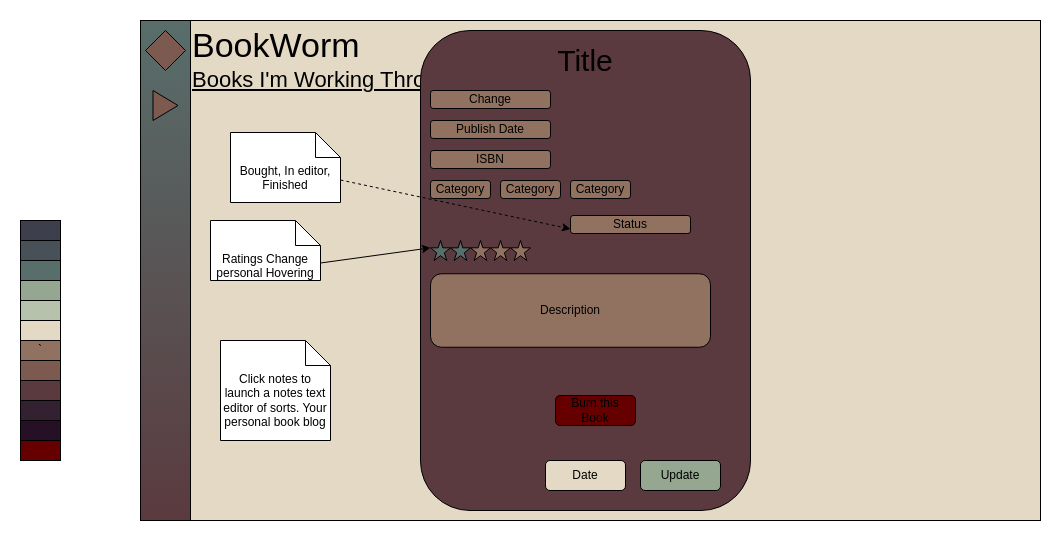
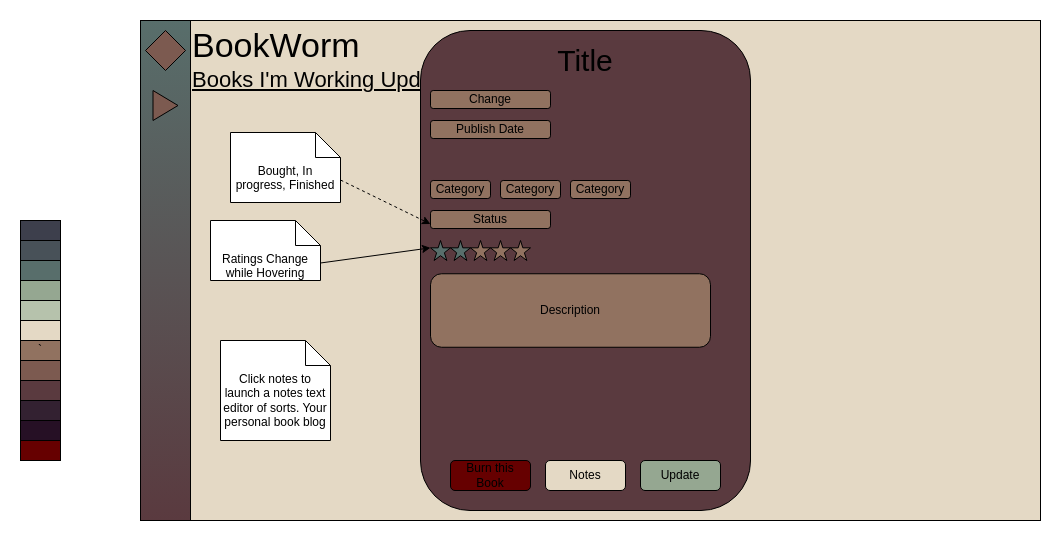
  <mxCell id="0" />
  <mxCell id="1" parent="0" />
  <mxCell id="2" value="" style="whiteSpace=wrap;html=1;fillColor=#E4D9C5;" vertex="1" parent="1"><mxGeometry x="140" y="20" width="900" height="500" as="geometry" /></mxCell>
  <mxCell id="3" value="" style="rounded=0;whiteSpace=wrap;html=1;fillColor=#586E6B;gradientColor=#5A3A3F;" vertex="1" parent="1"><mxGeometry x="140" y="20" width="50" height="500" as="geometry" /></mxCell>
  <mxCell id="4" value="&lt;font style=&quot;font-size: 34px&quot;&gt;BookWorm&lt;/font&gt;" style="text;html=1;strokeColor=none;fillColor=none;align=left;verticalAlign=middle;whiteSpace=wrap;rounded=0;" vertex="1" parent="1"><mxGeometry x="190" y="20" width="200" height="50" as="geometry" /></mxCell>
- <mxCell id="5" value="&lt;u style=&quot;font-size: 22px&quot;&gt;Books I'm Working Through&lt;/u&gt;" style="text;html=1;strokeColor=none;fillColor=none;align=left;verticalAlign=middle;whiteSpace=wrap;rounded=0;" vertex="1" parent="1"><mxGeometry x="190" y="70" width="300" height="20" as="geometry" /></mxCell>
+ <mxCell id="5" value="&lt;u style=&quot;font-size: 22px&quot;&gt;Books I'm Working Update&lt;/u&gt;" style="text;html=1;strokeColor=none;fillColor=none;align=left;verticalAlign=middle;whiteSpace=wrap;rounded=0;" vertex="1" parent="1"><mxGeometry x="190" y="70" width="300" height="20" as="geometry" /></mxCell>
  <mxCell id="6" value="" style="rounded=1;whiteSpace=wrap;html=1;fillColor=#5A3A3F;" vertex="1" parent="1"><mxGeometry x="420" y="30" width="330" height="480" as="geometry" /></mxCell>
  <mxCell id="7" value="&lt;font style=&quot;font-size: 30px&quot;&gt;Title&lt;/font&gt;" style="text;html=1;strokeColor=none;fillColor=none;align=center;verticalAlign=middle;whiteSpace=wrap;rounded=0;" vertex="1" parent="1"><mxGeometry x="485" y="50" width="200" height="20" as="geometry" /></mxCell>
  <mxCell id="8" value="Update" style="rounded=1;whiteSpace=wrap;html=1;fillColor=#95A791;" vertex="1" parent="1"><mxGeometry x="640" y="460" width="80" height="30" as="geometry" /></mxCell>
  <mxCell id="9" value="" style="rhombus;whiteSpace=wrap;html=1;fillColor=#7C5A50;" vertex="1" parent="1"><mxGeometry x="145" y="30" width="40" height="40" as="geometry" /></mxCell>
  <mxCell id="10" value="" style="triangle;whiteSpace=wrap;html=1;fillColor=#7C5A50;" vertex="1" parent="1"><mxGeometry x="152.5" y="90" width="25" height="30" as="geometry" /></mxCell>
  <mxCell id="11" value="" style="shape=image;html=1;verticalAlign=top;verticalLabelPosition=bottom;labelBackgroundColor=#7C5A50;imageAspect=0;aspect=fixed;image=https://cdn0.iconfinder.com/data/icons/neu-game/24/game_leaderboard_rank_ranking_competition-128.png;fillColor=#784B2E;labelBorderColor=#5A3A3F;fontColor=#7C5A50;" vertex="1" parent="1"><mxGeometry x="145" y="132" width="40" height="40" as="geometry" /></mxCell>
  <mxCell id="12" value="" style="rounded=0;whiteSpace=wrap;html=1;fillColor=#3d3f4c;" vertex="1" parent="1"><mxGeometry x="20" y="220" width="40" height="20" as="geometry" /></mxCell>
  <mxCell id="13" value="" style="rounded=0;whiteSpace=wrap;html=1;fillColor=#485158;" vertex="1" parent="1"><mxGeometry x="20" y="240" width="40" height="20" as="geometry" /></mxCell>
  <mxCell id="14" value="" style="rounded=0;whiteSpace=wrap;html=1;fillColor=#586e6b;" vertex="1" parent="1"><mxGeometry x="20" y="260" width="40" height="20" as="geometry" /></mxCell>
  <mxCell id="15" value="" style="rounded=0;whiteSpace=wrap;html=1;fillColor=#95a791;" vertex="1" parent="1"><mxGeometry x="20" y="280" width="40" height="20" as="geometry" /></mxCell>
  <mxCell id="16" value="`" style="rounded=0;whiteSpace=wrap;html=1;fillColor=#917260;" vertex="1" parent="1"><mxGeometry x="20" y="340" width="40" height="20" as="geometry" /></mxCell>
  <mxCell id="17" value="" style="rounded=0;whiteSpace=wrap;html=1;fillColor=#7c5a50;" vertex="1" parent="1"><mxGeometry x="20" y="360" width="40" height="20" as="geometry" /></mxCell>
  <mxCell id="18" value="" style="rounded=0;whiteSpace=wrap;html=1;fillColor=#5a3a3f;" vertex="1" parent="1"><mxGeometry x="20" y="380" width="40" height="20" as="geometry" /></mxCell>
  <mxCell id="19" value="" style="rounded=0;whiteSpace=wrap;html=1;fillColor=#332131;" vertex="1" parent="1"><mxGeometry x="20" y="400" width="40" height="20" as="geometry" /></mxCell>
  <mxCell id="20" value="" style="rounded=0;whiteSpace=wrap;html=1;fillColor=#261025;" vertex="1" parent="1"><mxGeometry x="20" y="420" width="40" height="20" as="geometry" /></mxCell>
  <mxCell id="21" value="" style="rounded=0;whiteSpace=wrap;html=1;fillColor=#e4d9c5;" vertex="1" parent="1"><mxGeometry x="20" y="320" width="40" height="20" as="geometry" /></mxCell>
  <mxCell id="22" value="" style="rounded=0;whiteSpace=wrap;html=1;fillColor=#b6c2ac;" vertex="1" parent="1"><mxGeometry x="20" y="300" width="40" height="20" as="geometry" /></mxCell>
  <mxCell id="23" value="" style="rounded=0;whiteSpace=wrap;html=1;fillColor=#660000;" vertex="1" parent="1"><mxGeometry x="20" y="440" width="40" height="20" as="geometry" /></mxCell>
  <mxCell id="24" value="Change" style="rounded=1;whiteSpace=wrap;html=1;fillColor=#917260;" vertex="1" parent="1"><mxGeometry x="430" y="90" width="120" height="18" as="geometry" /></mxCell>
  <mxCell id="25" value="Publish Date" style="rounded=1;whiteSpace=wrap;html=1;fillColor=#917260;" vertex="1" parent="1"><mxGeometry x="430" y="120" width="120" height="18" as="geometry" /></mxCell>
- <mxCell id="26" value="ISBN" style="rounded=1;whiteSpace=wrap;html=1;fillColor=#917260;" vertex="1" parent="1"><mxGeometry x="430" y="150" width="120" height="18" as="geometry" /></mxCell>
  <mxCell id="27" value="Category" style="rounded=1;whiteSpace=wrap;html=1;fillColor=#917260;" vertex="1" parent="1"><mxGeometry x="430" y="180" width="60" height="18" as="geometry" /></mxCell>
- <mxCell id="28" value="Date" style="rounded=1;whiteSpace=wrap;html=1;fillColor=#E4D9C5;" vertex="1" parent="1"><mxGeometry x="545" y="460" width="80" height="30" as="geometry" /></mxCell>
- <mxCell id="29" value="Burn this Book" style="rounded=1;whiteSpace=wrap;html=1;fillColor=#660000;" vertex="1" parent="1"><mxGeometry x="555" y="395" width="80" height="30" as="geometry" /></mxCell>
+ <mxCell id="28" value="Notes" style="rounded=1;whiteSpace=wrap;html=1;fillColor=#E4D9C5;" vertex="1" parent="1"><mxGeometry x="545" y="460" width="80" height="30" as="geometry" /></mxCell>
+ <mxCell id="29" value="Burn this Book" style="rounded=1;whiteSpace=wrap;html=1;fillColor=#660000;" vertex="1" parent="1"><mxGeometry x="450" y="460" width="80" height="30" as="geometry" /></mxCell>
  <mxCell id="30" value="Category" style="rounded=1;whiteSpace=wrap;html=1;fillColor=#917260;" vertex="1" parent="1"><mxGeometry x="570" y="180" width="60" height="18" as="geometry" /></mxCell>
  <mxCell id="31" value="Category" style="rounded=1;whiteSpace=wrap;html=1;fillColor=#917260;" vertex="1" parent="1"><mxGeometry x="500" y="180" width="60" height="18" as="geometry" /></mxCell>
- <mxCell id="32" value="Status" style="rounded=1;whiteSpace=wrap;html=1;fillColor=#917260;" vertex="1" parent="1"><mxGeometry x="570" y="215" width="120" height="18" as="geometry" /></mxCell>
+ <mxCell id="32" value="Status" style="rounded=1;whiteSpace=wrap;html=1;fillColor=#917260;" vertex="1" parent="1"><mxGeometry x="430" y="210" width="120" height="18" as="geometry" /></mxCell>
  <mxCell id="33" value="" style="verticalLabelPosition=bottom;verticalAlign=top;html=1;shape=mxgraph.basic.star;fillColor=#586E6B;" vertex="1" parent="1"><mxGeometry x="430" y="240" width="20" height="20" as="geometry" /></mxCell>
  <mxCell id="34" value="" style="verticalLabelPosition=bottom;verticalAlign=top;html=1;shape=mxgraph.basic.star;fillColor=#586E6B;" vertex="1" parent="1"><mxGeometry x="450" y="240" width="20" height="20" as="geometry" /></mxCell>
  <mxCell id="35" value="" style="verticalLabelPosition=bottom;verticalAlign=top;html=1;shape=mxgraph.basic.star;fillColor=#917260;" vertex="1" parent="1"><mxGeometry x="470" y="240" width="20" height="20" as="geometry" /></mxCell>
  <mxCell id="36" value="" style="verticalLabelPosition=bottom;verticalAlign=top;html=1;shape=mxgraph.basic.star;fillColor=#917260;" vertex="1" parent="1"><mxGeometry x="490" y="240" width="20" height="20" as="geometry" /></mxCell>
  <mxCell id="37" value="" style="verticalLabelPosition=bottom;verticalAlign=top;html=1;shape=mxgraph.basic.star;fillColor=#917260;" vertex="1" parent="1"><mxGeometry x="510" y="240" width="20" height="20" as="geometry" /></mxCell>
- <mxCell id="38" value="Ratings Change personal Hovering" style="shape=note2;boundedLbl=1;whiteSpace=wrap;html=1;size=25;verticalAlign=top;align=center;fillColor=#FFFFFF;" vertex="1" parent="1"><mxGeometry x="210" y="220" width="110" height="60" as="geometry" /></mxCell>
- <mxCell id="39" value="Bought, In editor, Finished" style="shape=note2;boundedLbl=1;whiteSpace=wrap;html=1;size=25;verticalAlign=top;align=center;fillColor=#FFFFFF;" vertex="1" parent="1"><mxGeometry x="230" y="132" width="110" height="70" as="geometry" /></mxCell>
+ <mxCell id="38" value="Ratings Change while Hovering" style="shape=note2;boundedLbl=1;whiteSpace=wrap;html=1;size=25;verticalAlign=top;align=center;fillColor=#FFFFFF;" vertex="1" parent="1"><mxGeometry x="210" y="220" width="110" height="60" as="geometry" /></mxCell>
+ <mxCell id="39" value="Bought, In progress, Finished" style="shape=note2;boundedLbl=1;whiteSpace=wrap;html=1;size=25;verticalAlign=top;align=center;fillColor=#FFFFFF;" vertex="1" parent="1"><mxGeometry x="230" y="132" width="110" height="70" as="geometry" /></mxCell>
  <mxCell id="40" value="" style="endArrow=classic;html=1;exitX=0;exitY=0;exitDx=110;exitDy=47.5;exitPerimeter=0;entryX=0;entryY=0.75;entryDx=0;entryDy=0;dashed=1;" edge="1" parent="1" source="39" target="32"><mxGeometry width="50" height="50" relative="1" as="geometry"><mxPoint x="500" y="380" as="sourcePoint" /><mxPoint x="550" y="330" as="targetPoint" /></mxGeometry></mxCell>
  <mxCell id="41" value="" style="endArrow=classic;html=1;exitX=0;exitY=0;exitDx=110;exitDy=42.5;exitPerimeter=0;entryX=0;entryY=0.367;entryDx=0;entryDy=0;entryPerimeter=0;" edge="1" parent="1" source="38" target="33"><mxGeometry width="50" height="50" relative="1" as="geometry"><mxPoint x="500" y="380" as="sourcePoint" /><mxPoint x="550" y="330" as="targetPoint" /></mxGeometry></mxCell>
  <mxCell id="42" value="Description" style="rounded=1;whiteSpace=wrap;html=1;fillColor=#917260;" vertex="1" parent="1"><mxGeometry x="430" y="273.25" width="280" height="73.5" as="geometry" /></mxCell>
  <mxCell id="43" value="Click notes to launch a notes text editor of sorts. Your personal book blog" style="shape=note2;boundedLbl=1;whiteSpace=wrap;html=1;size=25;verticalAlign=top;align=center;fillColor=#FFFFFF;" vertex="1" parent="1"><mxGeometry x="220" y="340" width="110" height="100" as="geometry" /></mxCell>
